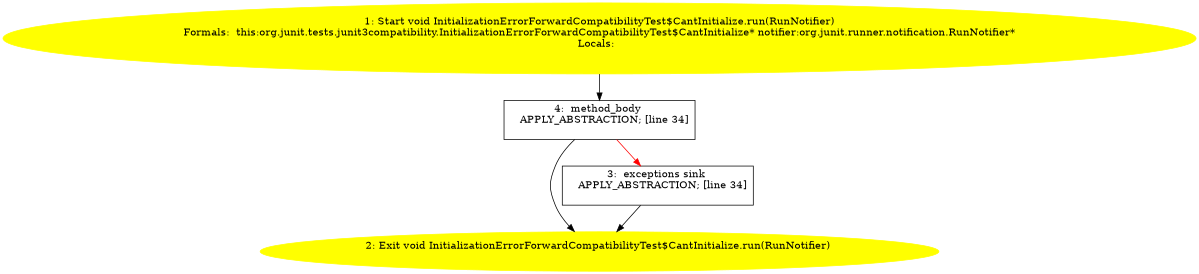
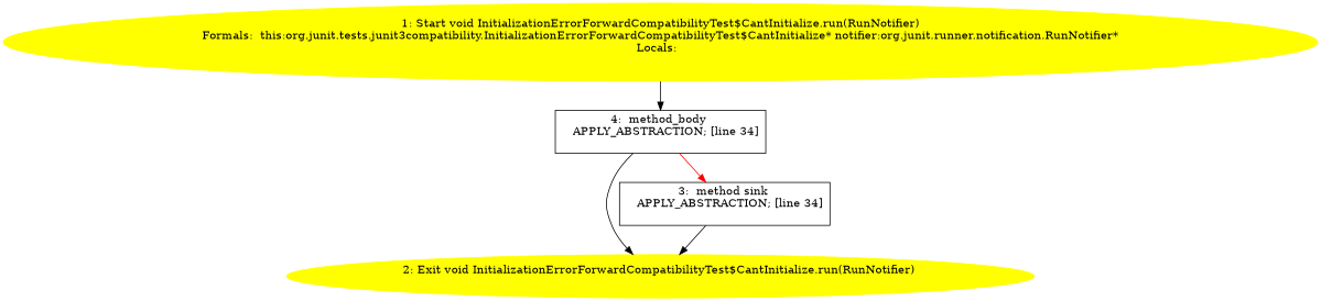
  digraph {
    n1 [color=yellow label="1: Start void InitializationErrorForwardCompatibilityTest$CantInitialize.run(RunNotifier)\nFormals:  this:org.junit.tests.junit3compatibility.InitializationErrorForwardCompatibilityTest$CantInitialize* notifier:org.junit.runner.notification.RunNotifier*\nLocals:  \n  " style=filled]
    n2 [label="4:  method_body \n   APPLY_ABSTRACTION; [line 34]\n " shape=box]
    n3 [color=yellow label="2: Exit void InitializationErrorForwardCompatibilityTest$CantInitialize.run(RunNotifier) \n  " style=filled]
-   n4 [label="3:  exceptions sink \n   APPLY_ABSTRACTION; [line 34]\n " shape=box]
+   n4 [label="3:  method sink \n   APPLY_ABSTRACTION; [line 34]\n " shape=box]
    n1 -> n2
    n2 -> n3
    n2 -> n4 [color=red]
    n4 -> n3
  }
